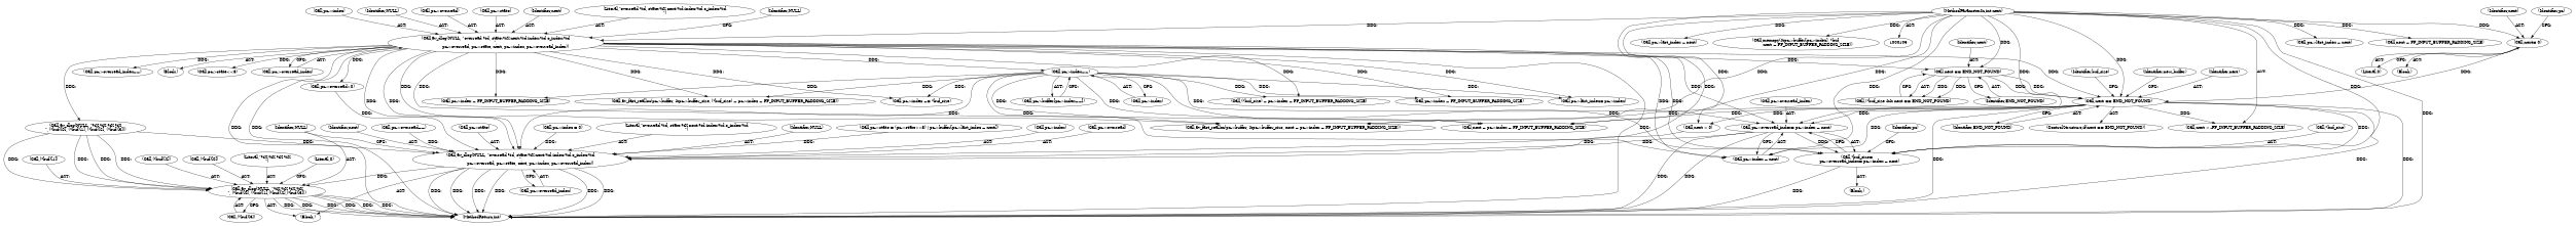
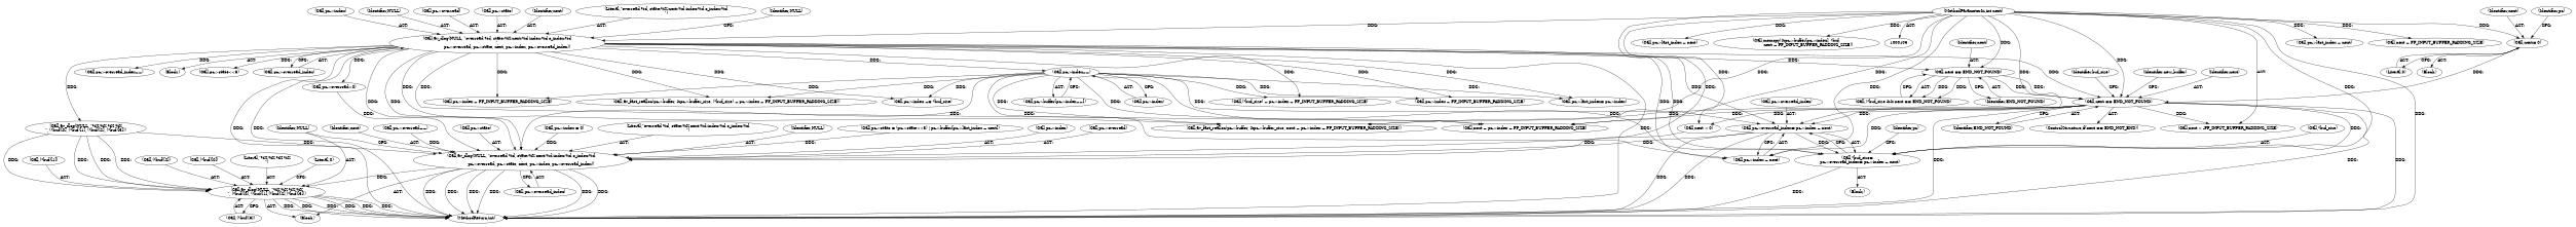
  digraph {
    n1 [label="(Call,pc->overread_index= pc->index + next)"]
    n2 [label="(Call,*buf_size=\n    pc->overread_index= pc->index + next)"]
    n3 [label="(Call,av_dlog(NULL, \"overread %d, state:%X next:%d index:%d o_index:%d\n\",\n                pc->overread, pc->state, next, pc->index, pc->overread_index))"]
    n4 [label="(Call,pc->index + next)"]
    n5 [label="(MethodReturn,int)"]
    n6 [label="(Block,)"]
    n7 [label="(Call,av_dlog(NULL, \"%X %X %X %X\n\", (*buf)[0], (*buf)[1],(*buf)[2],(*buf)[3]))"]
    n8 [label="(Call,pc->overread_index)"]
    n9 [label="(Block,)"]
    n10 [label="(Call,pc->index++)"]
    n11 [label="(Call,pc->index)"]
    n12 [label="(Call,pc->index + FF_INPUT_BUFFER_PADDING_SIZE)"]
    n13 [label="(Call,pc->buffer[pc->index++])"]
    n14 [label="(Call,av_fast_realloc(pc->buffer, &pc->buffer_size, (*buf_size) + pc->index + FF_INPUT_BUFFER_PADDING_SIZE))"]
    n15 [label="(Call,pc->index += *buf_size)"]
    n16 [label="(Call,av_fast_realloc(pc->buffer, &pc->buffer_size, next + pc->index + FF_INPUT_BUFFER_PADDING_SIZE))"]
    n17 [label="(Call,next + pc->index + FF_INPUT_BUFFER_PADDING_SIZE)"]
    n18 [label="(Call,pc->index + FF_INPUT_BUFFER_PADDING_SIZE)"]
    n19 [label="(Call,pc->last_index= pc->index)"]
    n20 [label="(Call,(*buf_size) + pc->index + FF_INPUT_BUFFER_PADDING_SIZE)"]
    n21 [label="(Call,av_dlog(NULL, \"overread %d, state:%X next:%d index:%d o_index:%d\n\",\n                pc->overread, pc->state, next, pc->index, pc->overread_index))"]
    n22 [label="(Call,next == END_NOT_FOUND)"]
    n23 [label="(Call,next == END_NOT_FOUND)"]
    n24 [label="(Call,pc->overread_index++)"]
    n25 [label="(Call,pc->overread>0)"]
    n26 [label="(Call,av_dlog(NULL, \"%X %X %X %X\n\", (*buf)[0], (*buf)[1], (*buf)[2], (*buf)[3]))"]
    n27 [label="(Block,)"]
    n28 [label="(Call,pc->state<<8)"]
    n29 [label="(Call,pc->overread_index)"]
    n30 [label="(Call,next > -FF_INPUT_BUFFER_PADDING_SIZE)"]
    n31 [label="(Call,next < 0)"]
    n32 [label="(Identifier,END_NOT_FOUND)"]
-   n33 [label="(ControlStructure,if(next == END_NOT_FOUND))"]
+   n33 [label="(ControlStructure,if(next == END_NOT_END))"]
    n34 [label="(Call,!*buf_size && next == END_NOT_FOUND)"]
    n35 [label="(Identifier,END_NOT_FOUND)"]
    n36 [label="(MethodParameterIn,int next)"]
    n37 [label="(Call,next= 0)"]
    n38 [label="(Call,pc->last_index + next)"]
    n39 [label="(Call,next + FF_INPUT_BUFFER_PADDING_SIZE)"]
    n40 [label="(Call,pc->last_index + next)"]
    n41 [label="(Call,memcpy(&pc->buffer[pc->index], *buf,\n                   next + FF_INPUT_BUFFER_PADDING_SIZE))"]
    1000105
    n43 [label="(Literal,0)"]
    n44 [label="(Block,)"]
    n45 [label="(Call,(*buf)[3])"]
    n46 [label="(Identifier,new_buffer)"]
    n47 [label="(Identifier,next)"]
    n48 [label="(Call,pc->index = 0)"]
    n49 [label="(Identifier,next)"]
    n50 [label="(Identifier,pc)"]
    n51 [label="(Identifier,NULL)"]
    n52 [label="(Call,pc->overread)"]
    n53 [label="(Identifier,pc)"]
    n54 [label="(Identifier,NULL)"]
    n55 [label="(Call,pc->state)"]
    n56 [label="(Literal,\"%X %X %X %X\n\")"]
    n57 [label="(Call,pc->state = (pc->state<<8) | pc->buffer[pc->last_index + next])"]
    n58 [label="(Call,pc->overread_index)"]
    n59 [label="(Identifier,next)"]
    n60 [label="(Call,pc->index)"]
    n61 [label="(Call,*buf_size)"]
    n62 [label="(Literal,0)"]
    n63 [label="(Identifier,next)"]
    n64 [label="(Call,pc->overread)"]
    n65 [label="(Identifier,next)"]
    n66 [label="(Call,(*buf)[1])"]
    n67 [label="(Call,(*buf)[2])"]
    n68 [label="(Literal,\"overread %d, state:%X next:%d index:%d o_index:%d\n\")"]
    n69 [label="(Call,pc->overread++)"]
    n70 [label="(Call,(*buf)[0])"]
    n71 [label="(Call,pc->state)"]
    n72 [label="(Identifier,buf_size)"]
    n73 [label="(Identifier,NULL)"]
    n74 [label="(Call,pc->index)"]
    n75 [label="(Identifier,NULL)"]
    n76 [label="(Literal,\"overread %d, state:%X next:%d index:%d o_index:%d\n\")"]
    n1 -> n2 [label="AST: "]
    n1 -> n2 [label="DDG: "]
    n1 -> n3 [label="DDG: "]
    n1 -> n4 [label="CFG: "]
    n1 -> n5 [label="DDG: "]
    n1 -> n5 [label="DDG: "]
    n2 -> n1 [label="CFG: "]
    n2 -> n5 [label="DDG: "]
    n2 -> n6 [label="AST: "]
    n3 -> n5 [label="DDG: "]
    n3 -> n5 [label="DDG: "]
    n3 -> n5 [label="DDG: "]
    n3 -> n5 [label="DDG: "]
    n3 -> n5 [label="DDG: "]
    n3 -> n5 [label="DDG: "]
    n3 -> n7 [label="DDG: "]
    n3 -> n8 [label="CFG: "]
    n3 -> n9 [label="AST: "]
    n4 -> n1 [label="AST: "]
    n7 -> n5 [label="DDG: "]
    n7 -> n5 [label="DDG: "]
    n7 -> n5 [label="DDG: "]
    n7 -> n5 [label="DDG: "]
    n7 -> n5 [label="DDG: "]
    n7 -> n5 [label="DDG: "]
    n7 -> n9 [label="AST: "]
    n7 -> n45 [label="CFG: "]
    n8 -> n3 [label="AST: "]
    n10 -> n1 [label="DDG: "]
    n10 -> n2 [label="DDG: "]
    n10 -> n3 [label="DDG: "]
    n10 -> n4 [label="DDG: "]
    n10 -> n11 [label="CFG: "]
    n10 -> n12 [label="DDG: "]
    n10 -> n13 [label="AST: "]
    n10 -> n14 [label="DDG: "]
    n10 -> n15 [label="DDG: "]
    n10 -> n16 [label="DDG: "]
    n10 -> n17 [label="DDG: "]
    n10 -> n18 [label="DDG: "]
    n10 -> n19 [label="DDG: "]
    n10 -> n20 [label="DDG: "]
    n11 -> n10 [label="AST: "]
    n13 -> n10 [label="CFG: "]
    n21 -> n1 [label="DDG: "]
    n21 -> n2 [label="DDG: "]
    n21 -> n3 [label="DDG: "]
    n21 -> n3 [label="DDG: "]
    n21 -> n4 [label="DDG: "]
    n21 -> n5 [label="DDG: "]
    n21 -> n5 [label="DDG: "]
    n21 -> n5 [label="DDG: "]
    n21 -> n10 [label="DDG: "]
    n21 -> n12 [label="DDG: "]
    n21 -> n14 [label="DDG: "]
    n21 -> n15 [label="DDG: "]
    n21 -> n16 [label="DDG: "]
    n21 -> n17 [label="DDG: "]
    n21 -> n18 [label="DDG: "]
    n21 -> n19 [label="DDG: "]
    n21 -> n20 [label="DDG: "]
    n21 -> n22 [label="DDG: "]
    n21 -> n23 [label="DDG: "]
    n21 -> n24 [label="DDG: "]
    n21 -> n25 [label="DDG: "]
    n21 -> n26 [label="DDG: "]
    n21 -> n27 [label="AST: "]
    n21 -> n28 [label="DDG: "]
    n21 -> n29 [label="CFG: "]
    n22 -> n1 [label="DDG: "]
    n22 -> n2 [label="DDG: "]
    n22 -> n4 [label="DDG: "]
    n22 -> n5 [label="DDG: "]
    n22 -> n5 [label="DDG: "]
    n22 -> n5 [label="DDG: "]
    n22 -> n16 [label="DDG: "]
    n22 -> n17 [label="DDG: "]
    n22 -> n30 [label="DDG: "]
    n22 -> n31 [label="DDG: "]
    n22 -> n32 [label="CFG: "]
    n22 -> n33 [label="AST: "]
    n23 -> n22 [label="DDG: "]
    n23 -> n22 [label="DDG: "]
    n23 -> n34 [label="AST: "]
    n23 -> n34 [label="DDG: "]
    n23 -> n34 [label="DDG: "]
    n23 -> n35 [label="CFG: "]
    n25 -> n3 [label="DDG: "]
    n26 -> n3 [label="DDG: "]
    n26 -> n7 [label="DDG: "]
    n26 -> n7 [label="DDG: "]
    n26 -> n7 [label="DDG: "]
    n26 -> n7 [label="DDG: "]
    n29 -> n21 [label="AST: "]
    n31 -> n3 [label="DDG: "]
    n32 -> n22 [label="AST: "]
    n34 -> n23 [label="CFG: "]
    n35 -> n23 [label="AST: "]
    n36 -> n1 [label="DDG: "]
    n36 -> n2 [label="DDG: "]
    n36 -> n3 [label="DDG: "]
    n36 -> n4 [label="DDG: "]
    n36 -> n5 [label="DDG: "]
    n36 -> n16 [label="DDG: "]
    n36 -> n17 [label="DDG: "]
    n36 -> n21 [label="DDG: "]
    n36 -> n22 [label="DDG: "]
    n36 -> n23 [label="DDG: "]
    n36 -> n30 [label="AST: "]
    n36 -> n31 [label="DDG: "]
    n36 -> n37 [label="DDG: "]
    n36 -> n38 [label="DDG: "]
    n36 -> n39 [label="DDG: "]
    n36 -> n40 [label="DDG: "]
    n36 -> n41 [label="DDG: "]
    n36 -> 1000105 [label="AST: "]
    n37 -> n22 [label="DDG: "]
    n37 -> n43 [label="CFG: "]
    n37 -> n44 [label="AST: "]
    n43 -> n37 [label="AST: "]
    n45 -> n7 [label="AST: "]
    n46 -> n22 [label="CFG: "]
    n47 -> n37 [label="AST: "]
    n48 -> n3 [label="DDG: "]
    n49 -> n23 [label="AST: "]
    n50 -> n37 [label="CFG: "]
    n51 -> n21 [label="AST: "]
    n52 -> n21 [label="AST: "]
    n53 -> n2 [label="CFG: "]
    n54 -> n3 [label="AST: "]
    n55 -> n21 [label="AST: "]
    n56 -> n7 [label="AST: "]
    n57 -> n3 [label="DDG: "]
    n58 -> n1 [label="AST: "]
    n59 -> n22 [label="AST: "]
    n60 -> n3 [label="AST: "]
    n61 -> n2 [label="AST: "]
    n62 -> n7 [label="CFG: "]
    n63 -> n21 [label="AST: "]
    n64 -> n3 [label="AST: "]
    n65 -> n3 [label="AST: "]
    n66 -> n7 [label="AST: "]
    n67 -> n7 [label="AST: "]
    n68 -> n21 [label="AST: "]
    n69 -> n3 [label="DDG: "]
    n70 -> n7 [label="AST: "]
    n71 -> n3 [label="AST: "]
    n72 -> n22 [label="CFG: "]
    n73 -> n21 [label="CFG: "]
    n74 -> n21 [label="AST: "]
    n75 -> n3 [label="CFG: "]
    n75 -> n7 [label="AST: "]
    n76 -> n3 [label="AST: "]
  }
